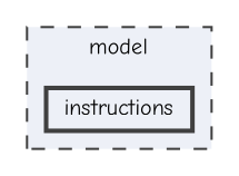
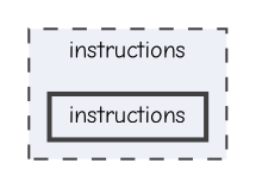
  digraph {
    compound=true
    fontname="Comic Neue"
    n1 [color=grey25 fillcolor="#edf0f7" fontname="Comic Neue" fontsize=10 height=0.2 label=instructions shape=box style="filled,bold" width=0.4]
    subgraph cluster_1 {
      bgcolor="#edf0f7"
      fontsize=10
-     label=model
+     label=instructions
      pencolor=grey25
      style="filled,dashed"
      n1
    }
  }
